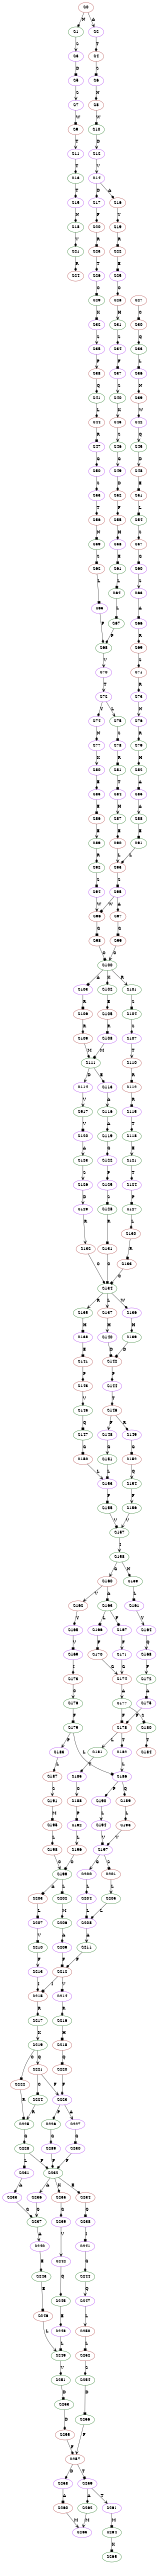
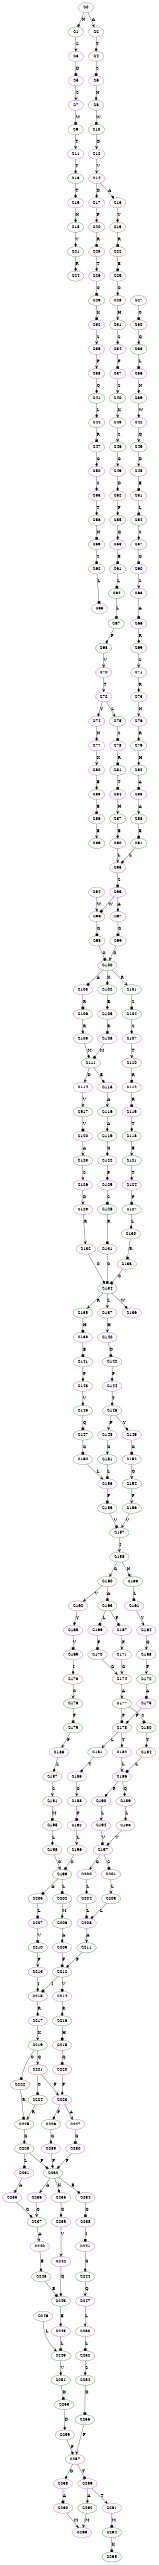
  strict digraph {
    node [color=purple]
    edge [arrowhead=diamond]
    S0 [color=brown]
    S1 [color=darkgreen]
    S2
    S3
    S4 [color=brown]
    S5
    S6
    S7
    S8 [color=brown]
    S9 [color=brown]
    S10 [color=darkgreen]
    S11
    S12
    S13 [color=darkgreen]
    S14
    S15
    S16 [color=brown]
    S17
    S18 [color=darkgreen]
    S19 [color=brown]
    S20 [color=brown]
    S21 [color=darkgreen]
    S22 [color=brown]
    S23 [color=brown]
    S24 [color=brown]
    S25
    S26
    S28 [color=brown]
    S29 [color=darkgreen]
    S27 [color=brown]
    S30 [color=brown]
    S31 [color=darkgreen]
    S32
    S33 [color=darkgreen]
    S34
    S35
    S36
    S37
    S38 [color=brown]
    S39 [color=brown]
    S40 [color=darkgreen]
    S41 [color=darkgreen]
    S42
    S43 [color=brown]
    S44 [color=brown]
    S45 [color=darkgreen]
    S46 [color=darkgreen]
    S47
    S48 [color=brown]
    S49
    S50
    S51 [color=brown]
    S52 [color=brown]
    S53
    S54 [color=darkgreen]
    S55 [color=brown]
    S56 [color=brown]
    S57 [color=brown]
    S58
    S59 [color=darkgreen]
    S60
    S61 [color=darkgreen]
    S62 [color=brown]
    S63
    S64 [color=darkgreen]
    S65
    S66
    S67 [color=darkgreen]
    S68 [color=darkgreen]
    S69 [color=brown]
    S70
    S71 [color=brown]
    S72
    S73
    S74
    S75 [color=darkgreen]
    S76
    S77
    S78
    S79 [color=darkgreen]
    S80
    S81 [color=darkgreen]
    S82 [color=darkgreen]
    S83
    S84
    S85
    S86 [color=brown]
    S87 [color=darkgreen]
    S88 [color=darkgreen]
    S89 [color=darkgreen]
    S90 [color=brown]
    S91 [color=darkgreen]
-   S92 [color=darkgreen]
    S93 [color=brown]
    S94
    S95
    S96 [color=brown]
    S97 [color=brown]
    S98 [color=brown]
    S99 [color=brown]
    S100 [color=darkgreen]
    S101 [color=darkgreen]
    S102 [color=darkgreen]
    S103
    S104 [color=darkgreen]
    S105 [color=brown]
    S106 [color=brown]
    S107
    S108
    S109 [color=brown]
    S110 [color=brown]
    S111 [color=darkgreen]
    S112 [color=brown]
    S113
    S114
    S115
    S116 [color=darkgreen]
    n118 [color=darkgreen label=S917]
    S118 [color=darkgreen]
    S119 [color=darkgreen]
    S120
    S121 [color=darkgreen]
    S122
    S123 [color=darkgreen]
    S124
    S125
    S126
    S127 [color=darkgreen]
    S128 [color=darkgreen]
    S129
    S130 [color=brown]
    S131 [color=brown]
    S132 [color=brown]
    S133 [color=brown]
    S134 [color=darkgreen]
    S135 [color=darkgreen]
    S136
    S137 [color=brown]
    S138
-   S139 [color=darkgreen]
    S140
    S141 [color=brown]
    S142 [color=brown]
    S143 [color=brown]
    S144
    S145 [color=darkgreen]
    S146 [color=brown]
    S147 [color=darkgreen]
    S148
    S149
    S150 [color=brown]
    S151 [color=darkgreen]
    S152 [color=brown]
    S153
    S154 [color=darkgreen]
    S155 [color=darkgreen]
    S156 [color=darkgreen]
    S157 [color=darkgreen]
    S158 [color=darkgreen]
    S159 [color=darkgreen]
    S160 [color=brown]
    S161
    S162 [color=brown]
    S163 [color=darkgreen]
    S164
    S165
    S166
    S167
    S168
    S169
    S170 [color=brown]
    S171
    S172 [color=darkgreen]
    S173 [color=brown]
    S174 [color=brown]
    S175
    S176 [color=darkgreen]
    S177 [color=darkgreen]
    S178 [color=brown]
    S179 [color=darkgreen]
    S180 [color=darkgreen]
    S181 [color=darkgreen]
    S182
    S183
    S184 [color=brown]
    S185
    S186
    S187 [color=brown]
    S188 [color=brown]
    S189 [color=brown]
    S190
    S191 [color=brown]
    S192
    S193 [color=brown]
    S194
    S195 [color=brown]
    S196 [color=brown]
    S197
    S198 [color=brown]
    S199 [color=darkgreen]
    S200
    S201 [color=brown]
    S202 [color=darkgreen]
    S203 [color=brown]
    S204
    S205 [color=darkgreen]
    S206 [color=darkgreen]
    S207
    S208
    S209
    S210 [color=darkgreen]
    S211 [color=darkgreen]
    S212 [color=brown]
    S213
    S214
    S215 [color=brown]
    S216 [color=darkgreen]
-   S217 [color=darkgreen]
+   S217
    S218 [color=brown]
    S219 [color=darkgreen]
    S220 [color=brown]
    S221 [color=brown]
    S222 [color=brown]
    S223
    S224 [color=darkgreen]
    S225 [color=darkgreen]
    S226 [color=darkgreen]
    S227
    S228 [color=darkgreen]
    n230 [label=S289]
    S230
    S231
    S232 [color=darkgreen]
    S233
    S234 [color=brown]
    S235 [color=brown]
    S236
    S237 [color=darkgreen]
    S238
    S239
    S240
    S241
    S242
    S243 [color=darkgreen]
    S244 [color=darkgreen]
    S245 [color=darkgreen]
    S246 [color=brown]
    S247
    S248
    S249 [color=darkgreen]
    S250 [color=brown]
    S251 [color=darkgreen]
    S252 [color=brown]
    S253 [color=darkgreen]
    S254 [color=darkgreen]
    S255 [color=brown]
    S256 [color=darkgreen]
    S257 [color=brown]
    S258
    S259
    S260 [color=brown]
    S261
    S262 [color=darkgreen]
    S263
    S264 [color=darkgreen]
    S265 [color=darkgreen]
    S0 -> S1 [label=N]
    S0 -> S2 [arrowhead=vee label=A]
    S1 -> S3 [arrowhead=vee label=S]
    S2 -> S4 [label=T]
    S3 -> S5 [arrowhead=box label=D]
    S4 -> S6 [arrowhead=box label=S]
    S5 -> S7 [arrowhead=vee label=S]
    S6 -> S8 [label=N]
    S7 -> S9 [arrowhead=box label=W]
    S8 -> S10 [arrowhead=box label=W]
    S9 -> S11 [arrowhead=vee label=T]
    S10 -> S12 [arrowhead=vee label=D]
    S11 -> S13 [label=T]
    S12 -> S14 [arrowhead=vee label=V]
    S13 -> S15 [label=T]
    S14 -> S16 [label=A]
    S14 -> S17 [label=D]
    S15 -> S18 [label=N]
    S16 -> S19 [label=Y]
    S17 -> S20 [label=F]
    S18 -> S21 [label=V]
    S19 -> S22 [arrowhead=box label=R]
    S20 -> S23 [arrowhead=box label=R]
    S21 -> S24 [label=R]
    S22 -> S25 [arrowhead=box label=E]
    S23 -> S26 [label=T]
    S25 -> S28 [label=C]
    S26 -> S29 [arrowhead=box label=C]
    S28 -> S31 [arrowhead=vee label=H]
    S29 -> S32 [arrowhead=box label=K]
    S27 -> S30 [arrowhead=box label=C]
    S30 -> S33 [label=Q]
    S31 -> S34 [label=S]
    S32 -> S35 [arrowhead=vee label=S]
    S33 -> S36 [arrowhead=box label=L]
    S34 -> S37 [arrowhead=box label=F]
    S35 -> S38 [arrowhead=vee label=P]
    S36 -> S39 [label=N]
    S37 -> S40 [arrowhead=vee label=S]
    S38 -> S41 [label=Q]
    S39 -> S42 [label=W]
    S40 -> S43 [arrowhead=vee label=K]
    S41 -> S44 [label=L]
    S42 -> S45 [arrowhead=vee label=Q]
    S43 -> S46 [arrowhead=vee label=S]
    S44 -> S47 [arrowhead=box label=R]
    S45 -> S48 [arrowhead=vee label=D]
    S46 -> S49 [arrowhead=vee label=G]
    S47 -> S50 [label=G]
    S48 -> S51 [arrowhead=box label=E]
    S49 -> S52 [label=D]
    S50 -> S53 [label=S]
    S51 -> S54 [arrowhead=box label=L]
    S52 -> S55 [label=F]
    S53 -> S56 [label=T]
    S54 -> S57 [label=S]
-   S55 -> S58 [label=H]
+   S55 -> S58 [label=Q]
    S56 -> S59 [arrowhead=box label=N]
    S57 -> S60 [arrowhead=box label=G]
    S58 -> S61 [arrowhead=box label=E]
    S59 -> S62 [arrowhead=box label=S]
    S60 -> S63 [arrowhead=vee label=S]
    S61 -> S64 [arrowhead=box label=L]
    S62 -> S65 [arrowhead=box label=L]
    S63 -> S66 [arrowhead=box label=A]
    S64 -> S67 [arrowhead=box label=L]
-   S65 -> S68 [label=P]
    S66 -> S69 [label=R]
    S67 -> S68 [label=P]
    S68 -> S70 [arrowhead=vee label=V]
-   S69 -> S71 [label=S]
+   S69 -> S71 [arrowhead=vee label=S]
    S70 -> S72 [arrowhead=vee label=T]
    S71 -> S73 [label=R]
    S72 -> S74 [label=Y]
    S72 -> S75 [arrowhead=vee label=L]
    S73 -> S76 [arrowhead=vee label=N]
    S74 -> S77 [label=N]
    S75 -> S78 [arrowhead=box label=S]
    S76 -> S79 [label=R]
    S77 -> S80 [arrowhead=vee label=K]
    S78 -> S81 [arrowhead=box label=R]
    S79 -> S82 [label=H]
    S80 -> S83 [label=E]
    S81 -> S84 [arrowhead=box label=T]
    S82 -> S85 [arrowhead=box label=A]
    S83 -> S86 [arrowhead=box label=E]
    S84 -> S87 [arrowhead=vee label=H]
    S85 -> S88 [arrowhead=vee label=A]
    S86 -> S89 [arrowhead=vee label=E]
    S87 -> S90 [label=E]
    S88 -> S91 [arrowhead=box label=E]
-   S89 -> S92 [label=R]
    S90 -> S93 [arrowhead=vee label=L]
    S91 -> S93 [label=L]
-   S92 -> S94 [arrowhead=box label=S]
    S93 -> S95 [arrowhead=box label=S]
    S94 -> S96 [arrowhead=vee label=W]
    S95 -> S96 [arrowhead=box label=W]
    S95 -> S97 [label=A]
    S96 -> S98 [arrowhead=box label=G]
    S97 -> S99 [arrowhead=box label=G]
    S98 -> S100 [arrowhead=box label=C]
    S99 -> S100 [arrowhead=vee label=C]
    S100 -> S101 [arrowhead=vee label=R]
    S100 -> S102 [label=K]
    S100 -> S103 [arrowhead=box label=A]
    S101 -> S104 [arrowhead=box label=S]
    S102 -> S105 [label=E]
    S103 -> S106 [arrowhead=box label=R]
    S104 -> S107 [label=S]
    S105 -> S108 [arrowhead=box label=R]
    S106 -> S109 [label=R]
    S107 -> S110 [arrowhead=vee label=T]
    S108 -> S111 [arrowhead=box label=M]
    S109 -> S111 [label=M]
    S110 -> S112 [arrowhead=box label=R]
    S111 -> S113 [label=E]
    S111 -> S114 [arrowhead=vee label=D]
    S112 -> S115 [arrowhead=box label=R]
    S113 -> S116 [arrowhead=vee label=A]
    S114 -> n118 [arrowhead=vee label=V]
    S115 -> S118 [label=T]
    S116 -> S119 [label=A]
    n118 -> S120 [arrowhead=box label=V]
    S118 -> S121 [arrowhead=vee label=E]
    S119 -> S122 [label=G]
    S120 -> S123 [arrowhead=vee label=A]
    S121 -> S124 [label=T]
    S122 -> S125 [label=P]
    S123 -> S126 [arrowhead=vee label=S]
    S124 -> S127 [arrowhead=box label=P]
    S125 -> S128 [arrowhead=box label=S]
    S126 -> S129 [arrowhead=vee label=D]
    S127 -> S130 [label=L]
    S128 -> S131 [arrowhead=box label=R]
    S129 -> S132 [arrowhead=vee label=R]
    S130 -> S133 [arrowhead=box label=R]
    S131 -> S134 [arrowhead=box label=C]
    S132 -> S134 [label=C]
    S133 -> S134 [arrowhead=box label=C]
    S134 -> S135 [arrowhead=vee label=R]
    S134 -> S136 [label=W]
    S134 -> S137 [arrowhead=vee label=L]
    S135 -> S138 [arrowhead=box label=H]
-   S136 -> S139 [label=H]
    S137 -> S140 [arrowhead=vee label=H]
    S138 -> S141 [arrowhead=box label=E]
-   S139 -> S142 [arrowhead=box label=D]
    S140 -> S142 [arrowhead=box label=D]
    S141 -> S143 [label=P]
    S142 -> S144 [label=P]
    S143 -> S145 [label=V]
    S144 -> S146 [label=T]
    S145 -> S147 [arrowhead=box label=Q]
    S146 -> S148 [arrowhead=vee label=F]
-   S146 -> S149 [label=R]
+   S146 -> S149 [label=Y]
    S147 -> S150 [arrowhead=box label=G]
    S148 -> S151 [arrowhead=vee label=G]
    S149 -> S152 [arrowhead=box label=G]
    S150 -> S153 [arrowhead=vee label=L]
    S151 -> S153 [arrowhead=box label=L]
    S152 -> S154 [arrowhead=vee label=Q]
    S153 -> S155 [arrowhead=box label=F]
    S154 -> S156 [arrowhead=vee label=F]
    S155 -> S157 [arrowhead=box label=V]
    S156 -> S157 [arrowhead=vee label=V]
    S157 -> S158 [arrowhead=vee label=I]
    S158 -> S159 [label=N]
    S158 -> S160 [arrowhead=vee label=G]
    S159 -> S161 [arrowhead=box label=L]
    S160 -> S162 [arrowhead=vee label=V]
    S160 -> S163 [arrowhead=box label=A]
    S161 -> S164 [arrowhead=vee label=Y]
    S162 -> S165 [label=Y]
    S163 -> S166 [arrowhead=box label=L]
    S163 -> S167 [arrowhead=box label=F]
    S164 -> S168 [arrowhead=vee label=Q]
    S165 -> S169 [arrowhead=box label=V]
    S166 -> S170 [arrowhead=box label=F]
    S167 -> S171 [arrowhead=vee label=F]
    S168 -> S172 [arrowhead=vee label=F]
    S169 -> S173 [label=I]
    S170 -> S174 [arrowhead=vee label=G]
    S171 -> S174 [arrowhead=vee label=G]
    S172 -> S175 [arrowhead=box label=A]
    S173 -> S176 [arrowhead=vee label=C]
    S174 -> S177 [arrowhead=vee label=A]
    S175 -> S178 [label=F]
    S176 -> S179 [arrowhead=box label=F]
    S177 -> S178 [arrowhead=box label=F]
    S177 -> S180 [arrowhead=box label=S]
    S178 -> S181 [arrowhead=vee label=L]
    S178 -> S182 [label=T]
    S179 -> S183 [arrowhead=vee label=P]
    S180 -> S184 [label=T]
    S181 -> S185 [label=T]
    S182 -> S186 [arrowhead=vee label=L]
    S183 -> S187 [label=L]
-   S179 -> S186 [arrowhead=box label=L]
+   S184 -> S186 [arrowhead=box label=L]
    S185 -> S188 [arrowhead=vee label=C]
    S186 -> S189 [label=Q]
    S186 -> S190 [label=P]
    S187 -> S191 [arrowhead=vee label=S]
    S188 -> S192 [arrowhead=box label=P]
    S189 -> S193 [label=L]
    S190 -> S194 [arrowhead=vee label=L]
    S191 -> S195 [arrowhead=box label=M]
    S192 -> S196 [arrowhead=vee label=L]
    S193 -> S197 [label=V]
    S194 -> S197 [arrowhead=box label=V]
    S195 -> S198 [label=L]
    S196 -> S199 [arrowhead=box label=C]
    S197 -> S200 [arrowhead=vee label=G]
    S197 -> S201 [arrowhead=box label=S]
    S198 -> S199 [arrowhead=vee label=C]
    S199 -> S202 [arrowhead=box label=L]
    S199 -> S203 [arrowhead=box label=A]
    S200 -> S204 [label=L]
    S201 -> S205 [arrowhead=vee label=L]
    S202 -> S206 [label=M]
    S203 -> S207 [arrowhead=box label=L]
    S204 -> S208 [arrowhead=box label=L]
    S205 -> S208 [label=L]
    S206 -> S209 [label=A]
    S207 -> S210 [arrowhead=box label=V]
    S208 -> S211 [arrowhead=vee label=A]
    S209 -> S212 [arrowhead=box label=F]
    S210 -> S213 [arrowhead=vee label=F]
    S211 -> S212 [label=F]
    S212 -> S214 [arrowhead=box label=V]
    S212 -> S215 [arrowhead=box label=I]
    S213 -> S215 [label=I]
    S214 -> S216 [label=R]
    S215 -> S217 [label=R]
    S216 -> S218 [arrowhead=box label=H]
    S217 -> S219 [arrowhead=vee label=K]
    S218 -> S220 [arrowhead=box label=Q]
    S219 -> S221 [arrowhead=vee label=Q]
    S219 -> S222 [arrowhead=box label=C]
    S220 -> S223 [label=F]
    S221 -> S223 [arrowhead=vee label=F]
    S221 -> S224 [arrowhead=box label=C]
    S222 -> S225 [arrowhead=box label=R]
    S223 -> S226 [label=P]
    S223 -> S227 [arrowhead=vee label=A]
    S224 -> S225 [arrowhead=vee label=R]
    S225 -> S228 [label=G]
    S226 -> n230 [label=G]
    S227 -> S230 [arrowhead=box label=G]
    S228 -> S231 [arrowhead=box label=L]
    S228 -> S232 [label=F]
    n230 -> S232 [label=F]
    S230 -> S232 [label=F]
    S231 -> S233 [label=A]
    S232 -> S234 [label=E]
    S232 -> S235 [label=K]
    S232 -> S236 [arrowhead=vee label=A]
    S233 -> S237 [label=G]
    S234 -> S238 [arrowhead=box label=G]
    S235 -> S239 [label=G]
    S236 -> S237 [arrowhead=vee label=G]
    S237 -> S240 [arrowhead=vee label=A]
    S238 -> S241 [arrowhead=box label=I]
    S239 -> S242 [arrowhead=vee label=V]
    S240 -> S243 [label=E]
    S241 -> S244 [label=G]
    S242 -> S245 [label=Q]
-   S243 -> S246 [arrowhead=box label=E]
+   S243 -> S245 [arrowhead=box label=E]
    S244 -> S247 [arrowhead=vee label=Q]
    S245 -> S248 [label=E]
    S246 -> S249 [arrowhead=vee label=L]
    S247 -> S250 [arrowhead=vee label=L]
    S248 -> S249 [arrowhead=box label=L]
    S249 -> S251 [label=V]
    S250 -> S252 [arrowhead=box label=L]
    S251 -> S253 [arrowhead=box label=D]
    S252 -> S254 [label=S]
    S253 -> S255 [label=D]
    S254 -> S256 [arrowhead=box label=D]
    S255 -> S257 [label=F]
    S256 -> S257 [arrowhead=vee label=F]
    S257 -> S258 [label=D]
    S257 -> S259 [arrowhead=box label=T]
    S258 -> S260 [arrowhead=box label=A]
    S259 -> S261 [arrowhead=vee label=T]
    S259 -> S262 [label=A]
    S260 -> S263 [arrowhead=vee label=M]
    S261 -> S264 [arrowhead=box label=M]
    S262 -> S263 [arrowhead=vee label=M]
    S264 -> S265 [arrowhead=box label=K]
  }
